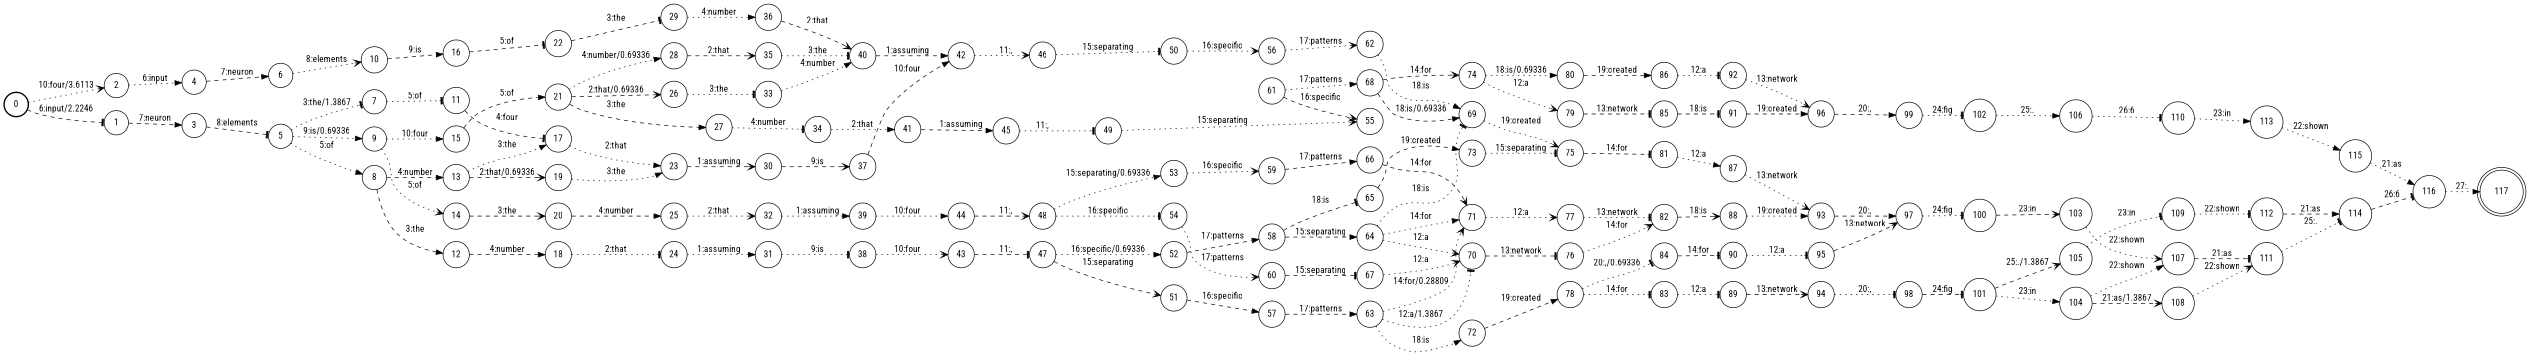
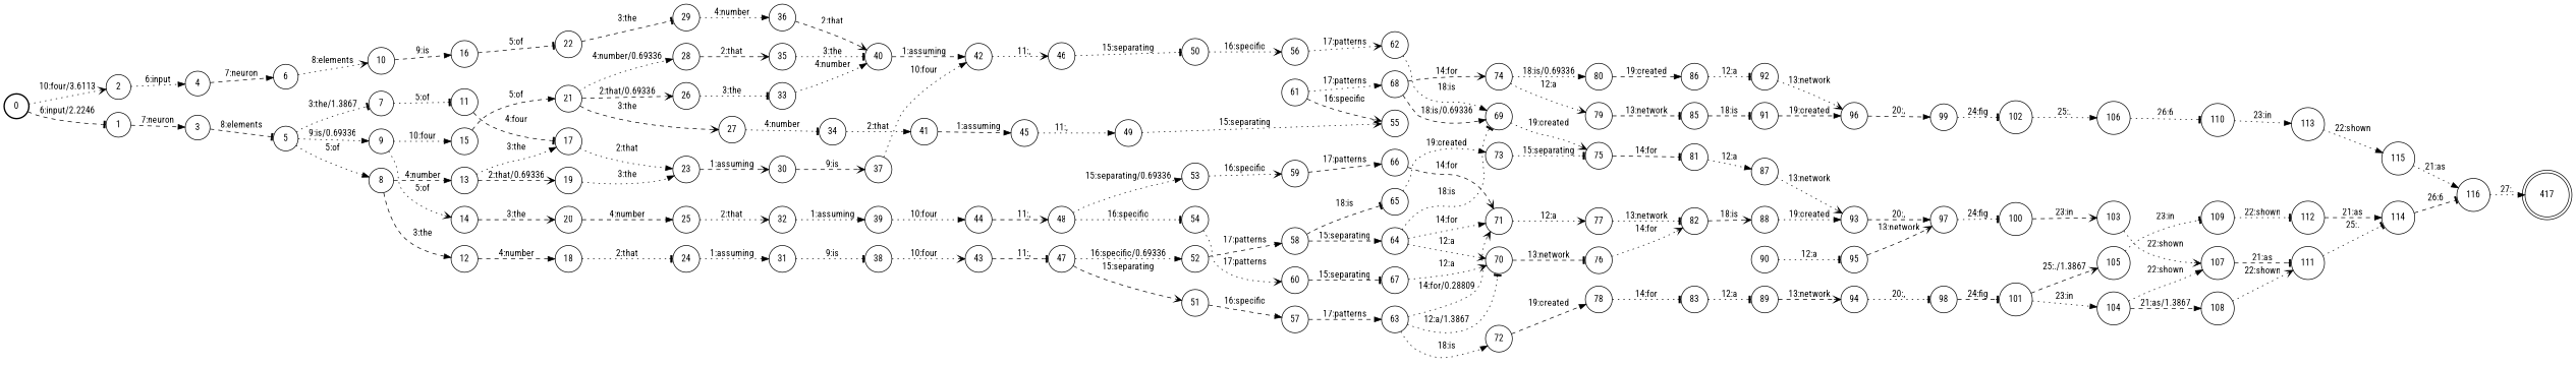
  digraph {
    fontname="Roboto Condensed"
    nodesep=0.25
    rankdir=LR
    ranksep=0.4
    node [fontname="Roboto Condensed" fontsize=14 shape=circle style=solid]
    edge [arrowhead=normal fontname="Roboto Condensed" fontsize=14 style=dotted]
    n1 [label=0 style=bold]
    n2 [label=1]
    n3 [label=2]
    n4 [label=3]
    n5 [label=4]
    n6 [label=5]
    n7 [label=6]
    n8 [label=7]
    n9 [label=8]
    n10 [label=9]
    n11 [label=10]
    n12 [label=11]
    n13 [label=12]
    n14 [label=13]
    n15 [label=14]
    n16 [label=15]
    n17 [label=16]
    n18 [label=17]
    n19 [label=18]
    n20 [label=19]
    n21 [label=20]
    n22 [label=21]
    n23 [label=22]
    n24 [label=23]
    n25 [label=24]
    n26 [label=25]
    n27 [label=26]
    n28 [label=27]
    n29 [label=28]
    n30 [label=29]
    n31 [label=30]
    n32 [label=31]
    n33 [label=32]
    n34 [label=33]
    n35 [label=34]
    n36 [label=35]
    n37 [label=36]
    n38 [label=37]
    n39 [label=38]
    n40 [label=39]
    n41 [label=40]
    n42 [label=41]
    n43 [label=42]
    n44 [label=43]
    n45 [label=44]
    n46 [label=45]
    n47 [label=46]
    n48 [label=47]
    n49 [label=48]
    n50 [label=49]
    n51 [label=50]
    n52 [label=51]
    n53 [label=52]
    n54 [label=53]
    n55 [label=54]
    n56 [label=55]
    n57 [label=56]
    n58 [label=57]
    n59 [label=58]
    n60 [label=59]
    n61 [label=60]
    n62 [label=62]
    n63 [label=63]
    n64 [label=65]
    n65 [label=64]
    n66 [label=66]
    n67 [label=67]
    n68 [label=61]
    n69 [label=68]
    n70 [label=69]
    n71 [label=72]
    n72 [label=70]
    n73 [label=71]
    n74 [label=73]
    n75 [label=74]
    n76 [label=75]
    n77 [label=78]
    n78 [label=76]
    n79 [label=77]
    n80 [label=80]
    n81 [label=79]
    n82 [label=81]
-   n83 [label=84]
    n84 [label=83]
    n85 [label=82]
    n86 [label=86]
    n87 [label=85]
    n88 [label=87]
    n89 [label=88]
    n90 [label=90]
    n91 [label=89]
    n92 [label=92]
    n93 [label=91]
    n94 [label=93]
    n95 [label=95]
    n96 [label=94]
    n97 [label=96]
    n98 [label=97]
    n99 [label=98]
    n100 [label=99]
    n101 [label=100]
    n102 [label=101]
    n103 [label=102]
    n104 [label=103]
    n105 [label=104]
    n106 [label=105]
    n107 [label=106]
    n108 [label=107]
    n109 [label=108]
    n110 [label=109]
    n111 [label=110]
    n112 [label=111]
    n113 [label=112]
    n114 [label=113]
    n115 [label=114]
    n116 [label=115]
    n117 [label=116]
-   n118 [label=117 shape=doublecircle]
+   n118 [label=417 shape=doublecircle]
    n1 -> n2 [arrowhead=tee label="6:input/2.2246" style=dashed]
    n1 -> n3 [arrowhead=vee label="10:four/3.6113"]
    n2 -> n4 [label="7:neuron" style=dashed]
    n3 -> n5 [label="6:input"]
    n4 -> n6 [arrowhead=tee label="8:elements" style=dashed]
    n5 -> n7 [label="7:neuron" style=dashed]
    n6 -> n8 [arrowhead=tee label="3:the/1.3867"]
    n6 -> n9 [label="5:of"]
    n6 -> n10 [label="9:is/0.69336"]
    n7 -> n11 [arrowhead=vee label="8:elements"]
    n8 -> n12 [arrowhead=tee label="5:of"]
    n9 -> n13 [label="3:the" style=dashed]
    n9 -> n14 [label="4:number" style=dashed]
    n10 -> n15 [arrowhead=vee label="5:of"]
    n10 -> n16 [label="10:four"]
    n11 -> n17 [label="9:is" style=dashed]
    n12 -> n18 [arrowhead=tee label="4:four" style=dashed]
    n13 -> n19 [label="4:number" style=dashed]
    n14 -> n18 [label="3:the"]
    n14 -> n20 [arrowhead=vee label="2:that/0.69336" style=dashed]
    n15 -> n21 [arrowhead=vee label="3:the" style=dashed]
    n16 -> n22 [label="5:of" style=dashed]
    n17 -> n23 [arrowhead=tee label="5:of" style=dashed]
    n18 -> n24 [label="2:that"]
    n19 -> n25 [arrowhead=tee label="2:that"]
    n20 -> n24 [label="3:the"]
    n21 -> n26 [label="4:number" style=dashed]
    n22 -> n27 [arrowhead=vee label="2:that/0.69336" style=dashed]
-   n22 -> n28 [label="3:the" style=dashed]
+   n22 -> n28 [arrowhead=vee label="3:the" style=dashed]
    n22 -> n29 [label="4:number/0.69336"]
    n23 -> n30 [arrowhead=tee label="3:the" style=dashed]
    n24 -> n31 [arrowhead=vee label="1:assuming" style=dashed]
    n25 -> n32 [label="1:assuming"]
    n26 -> n33 [arrowhead=vee label="2:that"]
    n27 -> n34 [arrowhead=tee label="3:the"]
    n28 -> n35 [arrowhead=tee label="4:number"]
    n29 -> n36 [arrowhead=vee label="2:that" style=dashed]
    n30 -> n37 [label="4:number"]
    n31 -> n38 [arrowhead=vee label="9:is" style=dashed]
    n32 -> n39 [arrowhead=tee label="9:is"]
    n33 -> n40 [label="1:assuming"]
    n34 -> n41 [label="4:number"]
    n35 -> n42 [label="2:that"]
    n36 -> n41 [arrowhead=tee label="3:the"]
    n37 -> n41 [arrowhead=vee label="2:that" style=dashed]
-   n38 -> n43 [label="10:four" style=dashed]
+   n38 -> n43 [label="10:four"]
    n39 -> n44 [arrowhead=vee label="10:four"]
    n40 -> n45 [label="10:four"]
    n41 -> n43 [label="1:assuming" style=dashed]
    n42 -> n46 [label="1:assuming" style=dashed]
    n43 -> n47 [arrowhead=vee label="11:,"]
    n44 -> n48 [arrowhead=tee label="11:," style=dashed]
    n45 -> n49 [arrowhead=vee label="11:," style=dashed]
-   n46 -> n50 [arrowhead=tee label="11:,"]
+   n46 -> n50 [label="11:,"]
    n47 -> n51 [arrowhead=tee label="15:separating"]
    n48 -> n52 [arrowhead=vee label="15:separating" style=dashed]
    n48 -> n53 [label="16:specific/0.69336"]
    n49 -> n54 [label="15:separating/0.69336"]
    n49 -> n55 [arrowhead=tee label="16:specific"]
    n50 -> n56 [arrowhead=vee label="15:separating"]
    n51 -> n57 [arrowhead=vee label="16:specific"]
    n52 -> n58 [label="16:specific" style=dashed]
    n53 -> n59 [label="17:patterns" style=dashed]
    n54 -> n60 [arrowhead=vee label="16:specific"]
    n55 -> n61 [arrowhead=vee label="17:patterns"]
    n57 -> n62 [arrowhead=vee label="17:patterns"]
    n58 -> n63 [label="17:patterns" style=dashed]
    n59 -> n64 [arrowhead=tee label="18:is" style=dashed]
    n59 -> n65 [label="15:separating" style=dashed]
    n60 -> n66 [label="17:patterns" style=dashed]
    n61 -> n67 [arrowhead=tee label="15:separating" style=dashed]
    n62 -> n70 [label="18:is"]
    n63 -> n71 [label="18:is"]
    n63 -> n72 [arrowhead=tee label="12:a/1.3867"]
    n63 -> n73 [arrowhead=vee label="14:for/0.28809"]
-   n64 -> n74 [label="19:created" style=dashed]
+   n64 -> n74 [label="19:created"]
    n65 -> n70 [arrowhead=tee label="18:is"]
    n65 -> n72 [arrowhead=vee label="12:a"]
    n65 -> n73 [label="14:for"]
    n66 -> n73 [arrowhead=vee label="14:for" style=dashed]
    n67 -> n72 [arrowhead=vee label="12:a"]
    n68 -> n56 [arrowhead=vee label="16:specific" style=dashed]
    n68 -> n69 [label="17:patterns"]
    n69 -> n70 [label="18:is/0.69336" style=dashed]
    n69 -> n75 [arrowhead=vee label="14:for" style=dashed]
    n70 -> n76 [arrowhead=vee label="19:created"]
    n71 -> n77 [label="19:created" style=dashed]
    n72 -> n78 [arrowhead=tee label="13:network" style=dashed]
    n73 -> n79 [arrowhead=vee label="12:a"]
    n74 -> n76 [arrowhead=tee label="15:separating"]
    n75 -> n80 [label="18:is/0.69336"]
    n75 -> n81 [arrowhead=vee label="12:a"]
    n76 -> n82 [arrowhead=tee label="14:for" style=dashed]
-   n77 -> n83 [arrowhead=tee label="20:,/0.69336"]
    n77 -> n84 [arrowhead=tee label="14:for"]
    n78 -> n85 [arrowhead=vee label="14:for"]
    n79 -> n85 [arrowhead=tee label="13:network"]
    n80 -> n86 [label="19:created" style=dashed]
    n81 -> n87 [arrowhead=tee label="13:network" style=dashed]
    n82 -> n88 [label="12:a"]
-   n83 -> n90 [arrowhead=tee label="14:for" style=dashed]
    n84 -> n91 [arrowhead=tee label="12:a"]
    n85 -> n89 [arrowhead=vee label="18:is" style=dashed]
    n86 -> n92 [arrowhead=tee label="12:a"]
    n87 -> n93 [arrowhead=tee label="18:is" style=dashed]
    n88 -> n94 [arrowhead=vee label="13:network"]
    n89 -> n94 [label="19:created"]
    n90 -> n95 [arrowhead=tee label="12:a"]
    n91 -> n96 [arrowhead=vee label="13:network" style=dashed]
    n92 -> n97 [arrowhead=vee label="13:network"]
    n93 -> n97 [label="19:created" style=dashed]
    n94 -> n98 [label="20:," style=dashed]
    n95 -> n98 [arrowhead=vee label="13:network" style=dashed]
    n96 -> n99 [arrowhead=tee label="20:,"]
    n97 -> n100 [label="20:," style=dashed]
    n98 -> n101 [arrowhead=tee label="24:fig"]
    n99 -> n102 [arrowhead=tee label="24:fig" style=dashed]
    n100 -> n103 [arrowhead=tee label="24:fig"]
    n101 -> n104 [arrowhead=vee label="23:in" style=dashed]
    n102 -> n105 [label="23:in"]
    n102 -> n106 [arrowhead=vee label="25:./1.3867" style=dashed]
    n103 -> n107 [label="25:."]
    n104 -> n108 [arrowhead=vee label="22:shown"]
    n105 -> n108 [label="22:shown"]
-   n105 -> n109 [arrowhead=vee label="21:as/1.3867" style=dashed]
+   n105 -> n109 [label="21:as/1.3867" style=dashed]
    n106 -> n110 [arrowhead=tee label="23:in"]
    n107 -> n111 [arrowhead=tee label="26:6"]
    n108 -> n112 [arrowhead=tee label="21:as" style=dashed]
    n109 -> n112 [arrowhead=vee label="22:shown"]
    n110 -> n113 [arrowhead=tee label="22:shown"]
    n111 -> n114 [label="23:in"]
    n112 -> n115 [arrowhead=tee label="25:."]
    n113 -> n115 [label="21:as" style=dashed]
    n114 -> n116 [label="22:shown"]
    n115 -> n117 [arrowhead=tee label="26:6" style=dashed]
    n116 -> n117 [label="21:as"]
    n117 -> n118 [label="27:."]
  }
